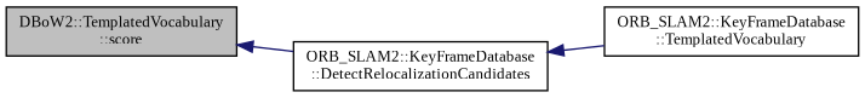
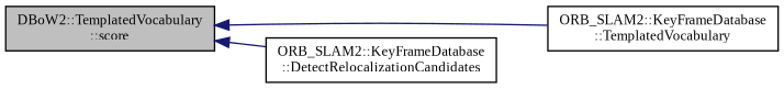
  digraph {
    fontname="Liberation Serif"
    rankdir=LR
    node [color=black fillcolor=white fontname="Liberation Serif" fontsize=10 shape=record style=filled]
    edge [color=midnightblue dir=back fontname="Liberation Serif" fontsize=10 labelfontname=Helvetica labelfontsize=10 style=solid]
    n1 [fillcolor=grey75 fontcolor=black height=0.2 label="DBoW2::TemplatedVocabulary\l::score" width=0.4]
    n2 [height=0.2 label="ORB_SLAM2::KeyFrameDatabase\l::TemplatedVocabulary" width=0.4]
    n3 [height=0.2 label="ORB_SLAM2::KeyFrameDatabase\l::DetectRelocalizationCandidates" width=0.4]
-   n3 -> n2
+   n1 -> n2
    n1 -> n3
  }
